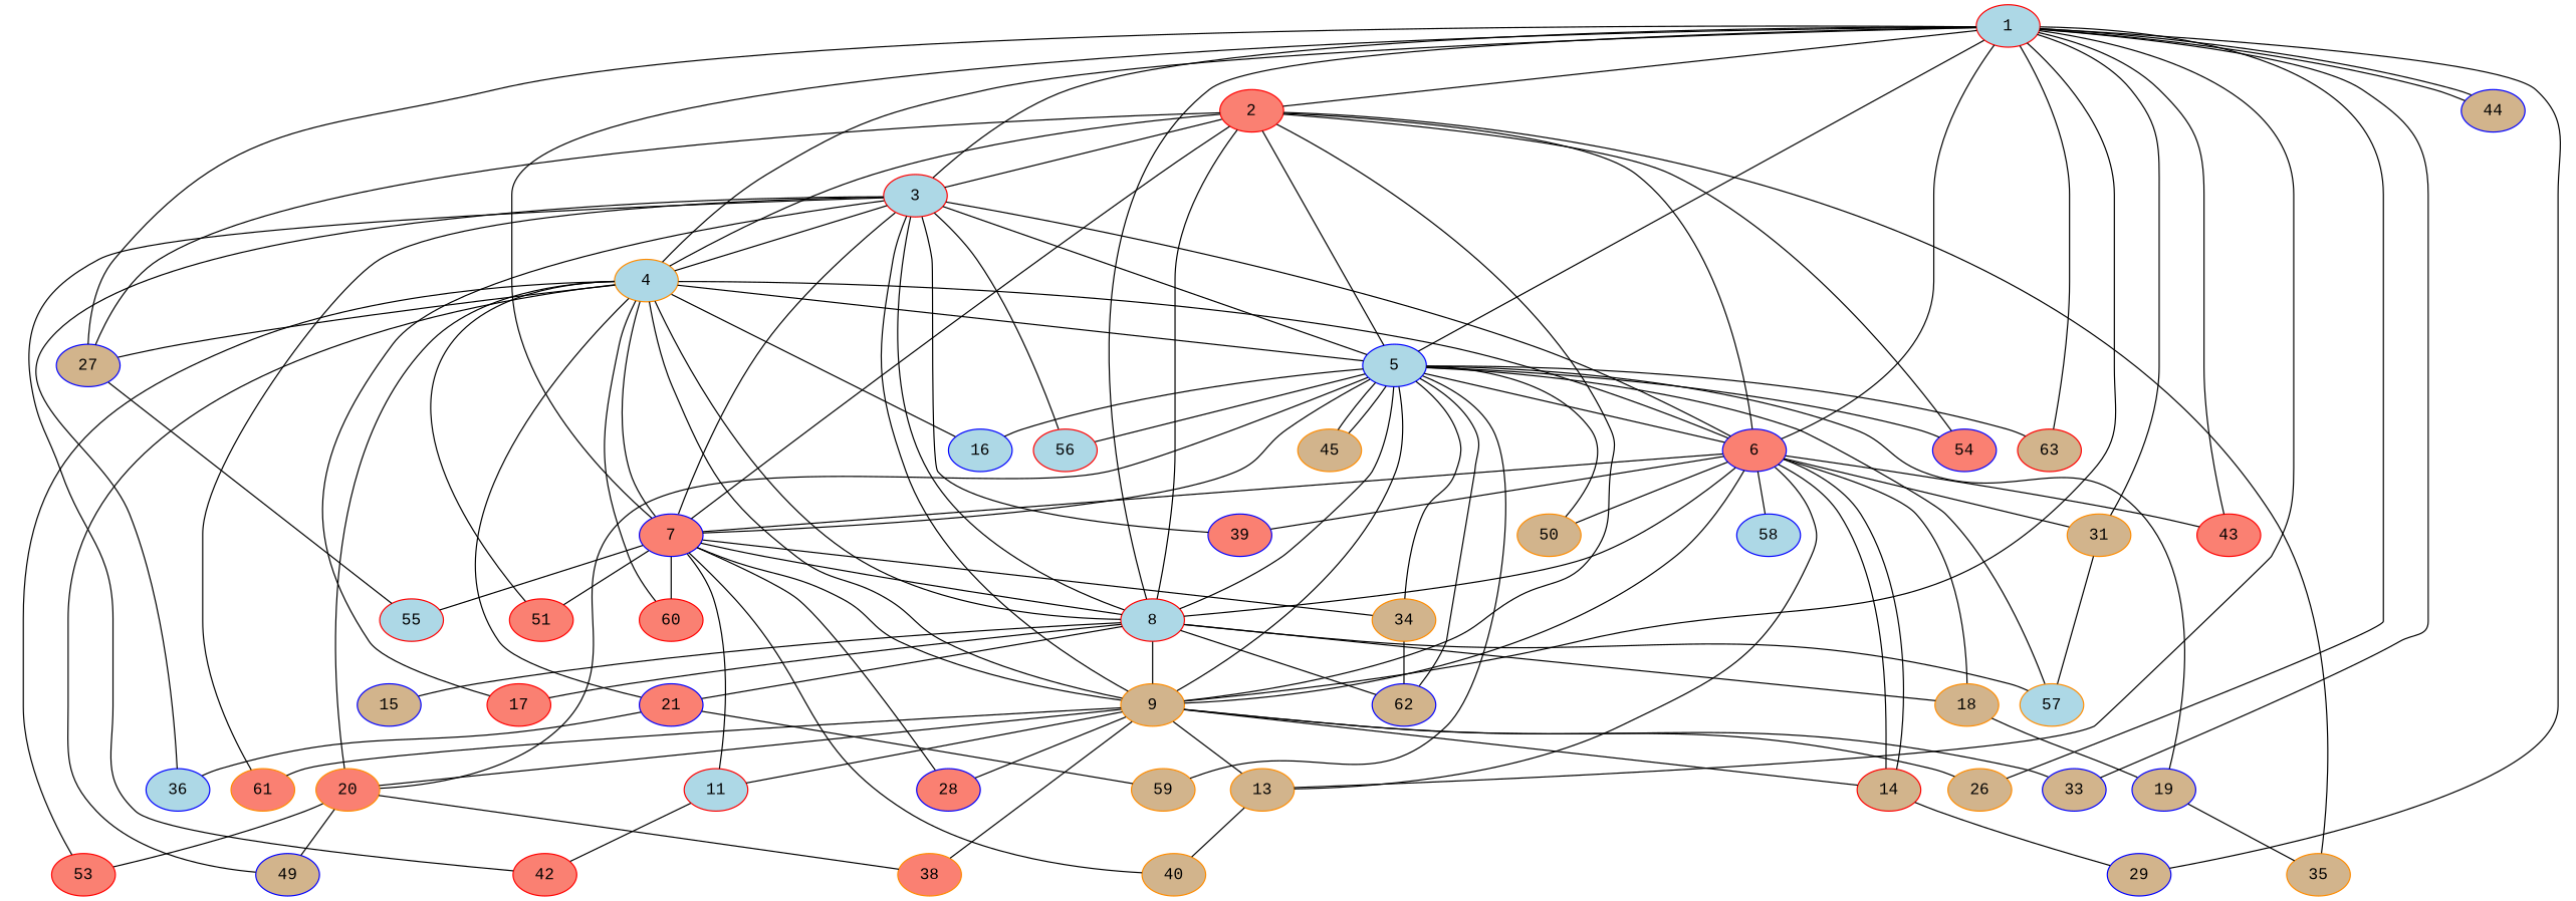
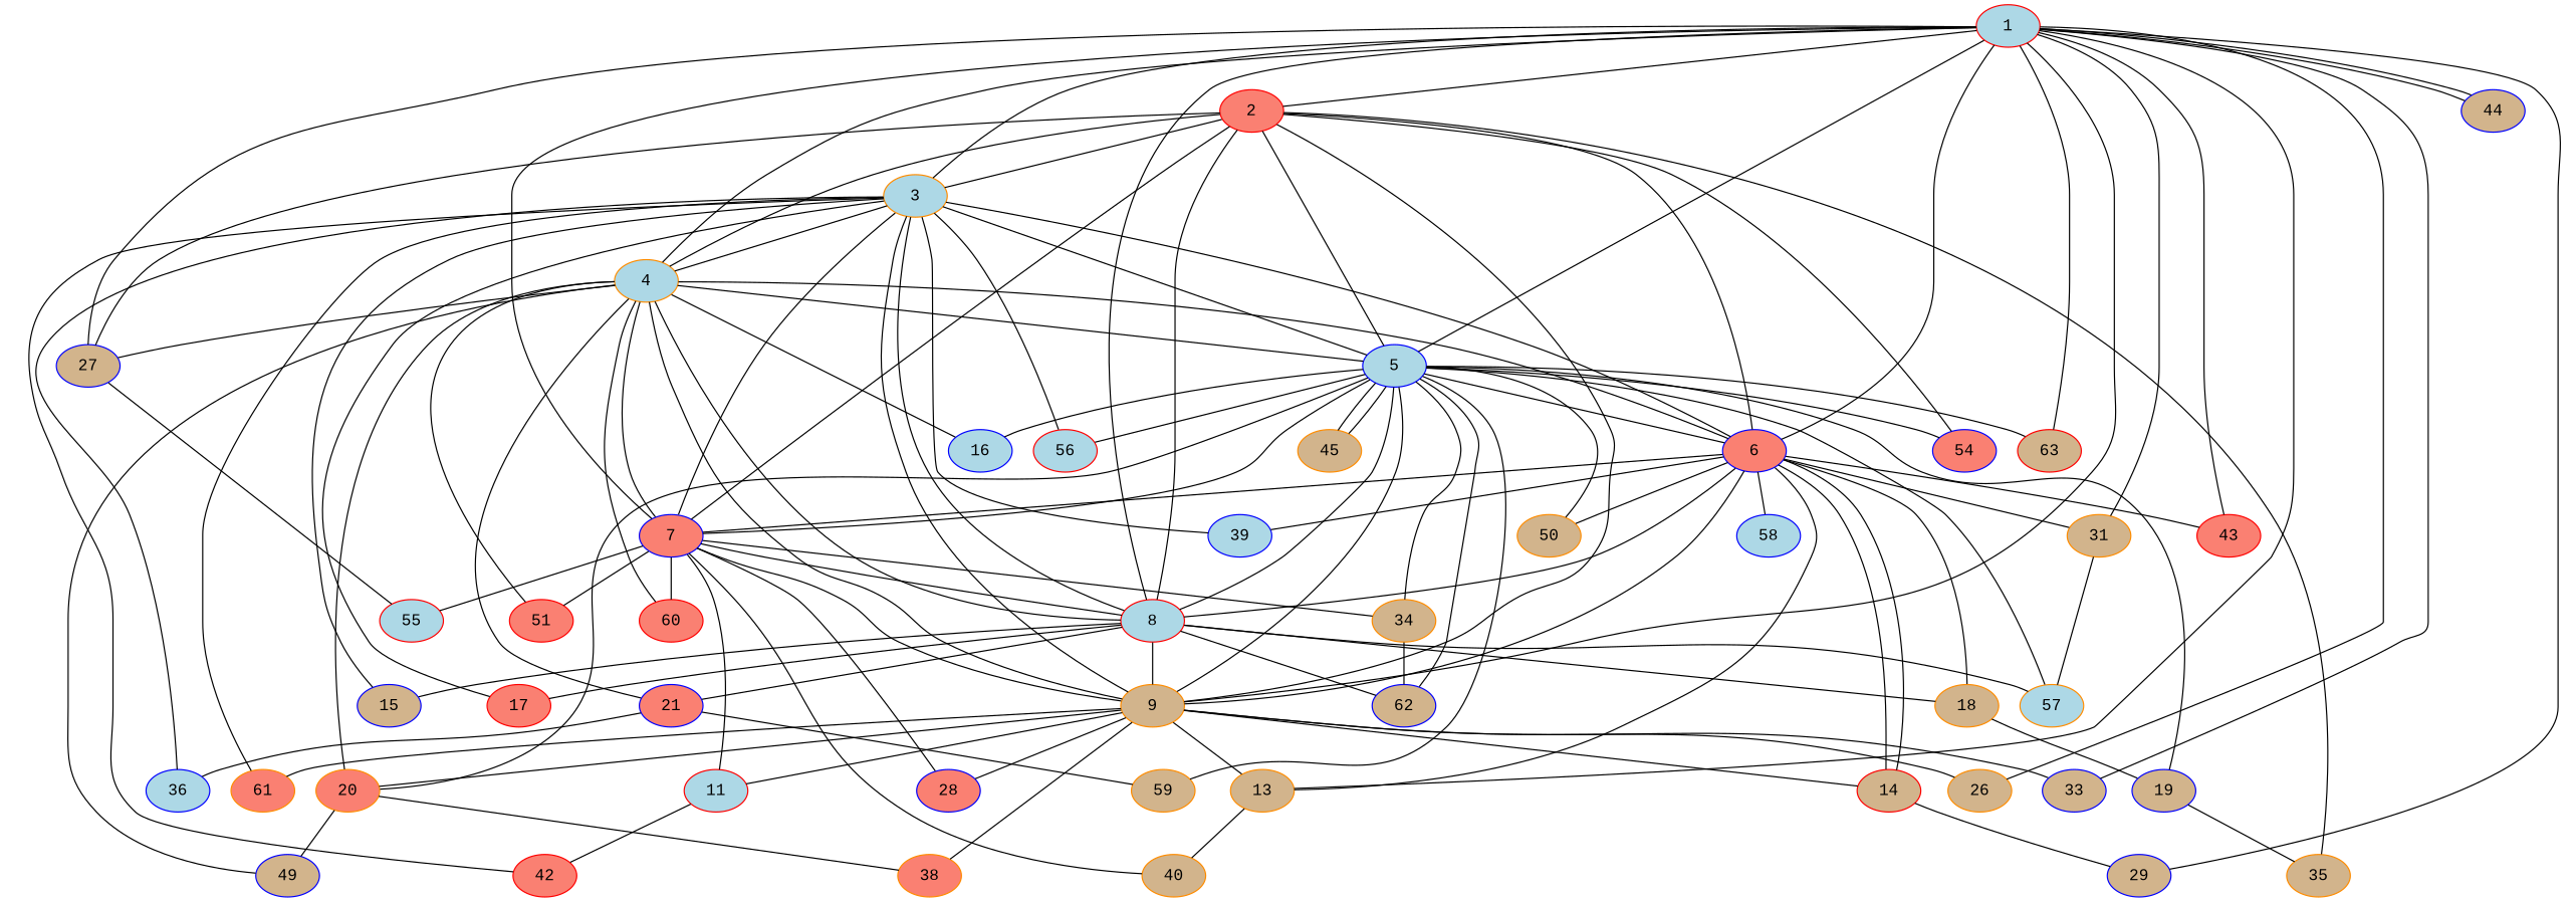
  graph {
    fontname="Liberation Mono"
    node [color=blue fillcolor=tan fontname="Liberation Mono" style=filled]
    edge [fontname="Liberation Mono"]
    1 [color=red fillcolor=lightblue super="+46"]
    2 [color=red fillcolor=salmon super="+32"]
-   3 [color=red fillcolor=lightblue super="+12"]
+   3 [color=darkorange fillcolor=lightblue super="+12"]
    4 [color=darkorange fillcolor=lightblue super="+52"]
    5 [fillcolor=lightblue super="+10"]
    6 [fillcolor=salmon super="+41"]
    7 [fillcolor=salmon super="+30"]
    8 [color=red fillcolor=lightblue super="+24"]
    9 [color=darkorange super="+48"]
    13 [color=darkorange super="+64"]
    26 [color=darkorange]
    27 [super="+47"]
    29
    31 [color=darkorange]
    33
    43 [color=red fillcolor=salmon]
    44
    63 [color=red]
    35 [color=darkorange]
    54 [fillcolor=salmon]
    15
    17 [color=red fillcolor=salmon]
    36 [fillcolor=lightblue]
-   39 [fillcolor=salmon]
+   39 [fillcolor=lightblue]
    42 [color=red fillcolor=salmon]
    56 [color=red fillcolor=lightblue]
    61 [color=darkorange fillcolor=salmon]
    16 [fillcolor=lightblue]
    20 [color=darkorange fillcolor=salmon super="+23"]
    21 [fillcolor=salmon]
    49
    51 [color=red fillcolor=salmon]
-   53 [color=red fillcolor=salmon]
    60 [color=red fillcolor=salmon]
    19 [super="+25"]
    34 [color=darkorange]
    45 [color=darkorange]
    50 [color=darkorange]
    57 [color=darkorange fillcolor=lightblue super="+65"]
    59 [color=darkorange]
    62
    58 [fillcolor=lightblue]
    14 [color=red super="+22"]
    18 [color=darkorange]
    11 [color=red fillcolor=lightblue super="+37"]
    28 [fillcolor=salmon]
    40 [color=darkorange]
    55 [color=red fillcolor=lightblue]
    38 [color=darkorange fillcolor=salmon]
    1 -- 2
    1 -- 3
    1 -- 4
    1 -- 5 [weight=2]
    1 -- 6 [weight=2]
    1 -- 7
    1 -- 8
    1 -- 9
    1 -- 13
    1 -- 26
    1 -- 27
    1 -- 29
    1 -- 31
    1 -- 33
    1 -- 43
    1 -- 44
    1 -- 44
    1 -- 63
    2 -- 3 [weight=2]
    2 -- 4
    2 -- 5 [weight=2]
    2 -- 6
    2 -- 7
    2 -- 8 [weight=2]
    2 -- 9
    2 -- 27
    2 -- 35
    2 -- 54
    3 -- 4
    3 -- 5 [weight=2]
    3 -- 6
    3 -- 7
    3 -- 8
    3 -- 9
+   3 -- 15
    3 -- 17
    3 -- 36
    3 -- 39
    3 -- 42
    3 -- 56
    3 -- 61
    4 -- 5 [weight=3]
    4 -- 6
    4 -- 7
    4 -- 8 [weight=2]
    4 -- 9
    4 -- 27 [weight=2]
    4 -- 16
    4 -- 20 [weight=2]
    4 -- 21
    4 -- 49
    4 -- 51
-   4 -- 53
    4 -- 60
    5 -- 6 [weight=2]
    5 -- 7 [weight=3]
    5 -- 8 [weight=2]
    5 -- 9 [weight=2]
    5 -- 63
    5 -- 54
    5 -- 56
    5 -- 16
    5 -- 20
    5 -- 19 [weight=2]
    5 -- 34
    5 -- 45
    5 -- 45
    5 -- 50
    5 -- 57
    5 -- 59
    5 -- 62
    6 -- 7
    6 -- 8
    6 -- 9
    6 -- 13
    6 -- 31
    6 -- 43
    6 -- 39
    6 -- 50
    6 -- 58
    6 -- 14
    6 -- 14
    6 -- 18
    7 -- 8
    7 -- 9
    7 -- 51
    7 -- 60
    7 -- 34
    7 -- 11
    7 -- 28
    7 -- 40
    7 -- 55
    8 -- 9
    8 -- 15
    8 -- 17
    8 -- 21
    8 -- 57
    8 -- 62
    8 -- 18
    9 -- 13
    9 -- 26
    9 -- 33
    9 -- 61
    9 -- 20
    9 -- 14
    9 -- 11 [weight=2]
    9 -- 28
    9 -- 38
    13 -- 40
    27 -- 55
    31 -- 57
    20 -- 49
-   20 -- 53
    20 -- 38
    21 -- 36
    21 -- 59
    19 -- 35
    34 -- 62
    14 -- 29
    18 -- 19
    11 -- 42
  }
